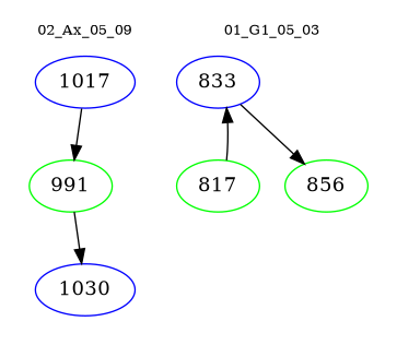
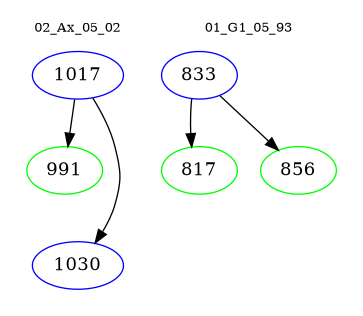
  digraph {
    node [color=blue]
    edge [color=black]
    n1 [label=1017]
    n2 [color=green label=991]
    n3 [label=1030]
    n4 [label=833]
    n5 [color=green label=817]
    n6 [color=green label=856]
    subgraph cluster_1 {
      color=white
      fontsize=10
-     label="02_Ax_05_09"
+     label="02_Ax_05_02"
      n1
      n2
      n3
    }
    subgraph cluster_2 {
      color=white
      fontsize=10
-     label="01_G1_05_03"
+     label="01_G1_05_93"
      n4
      n5
      n6
    }
    n1 -> n2
-   n2 -> n3
-   n5 -> n4
+   n1 -> n3
+   n4 -> n5
    n4 -> n6
  }
